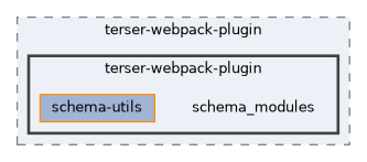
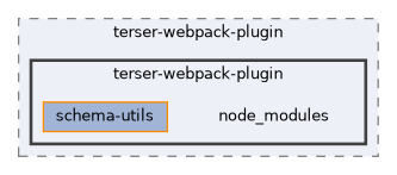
  digraph {
    compound=true
    node [fontname=Helvetica fontsize=10 color=darkorange]
-   n1 [height=0.2 label=schema_modules shape=plaintext width=0.4]
+   n1 [height=0.2 label=node_modules shape=plaintext width=0.4]
    n2 [fillcolor="#a2b4d6" height=0.2 label="schema-utils" shape=box style=filled width=0.4]
    subgraph cluster_1 {
      bgcolor="#edf0f7"
      fontname=Helvetica
      fontsize=10
      label="terser-webpack-plugin"
      pencolor=grey50
      style="filled,dashed"
      subgraph cluster_2 {
        bgcolor="#edf0f7"
        fontname=Helvetica
        fontsize=10
        pencolor=grey25
        style="filled,bold"
        n1
        n2
      }
    }
  }
